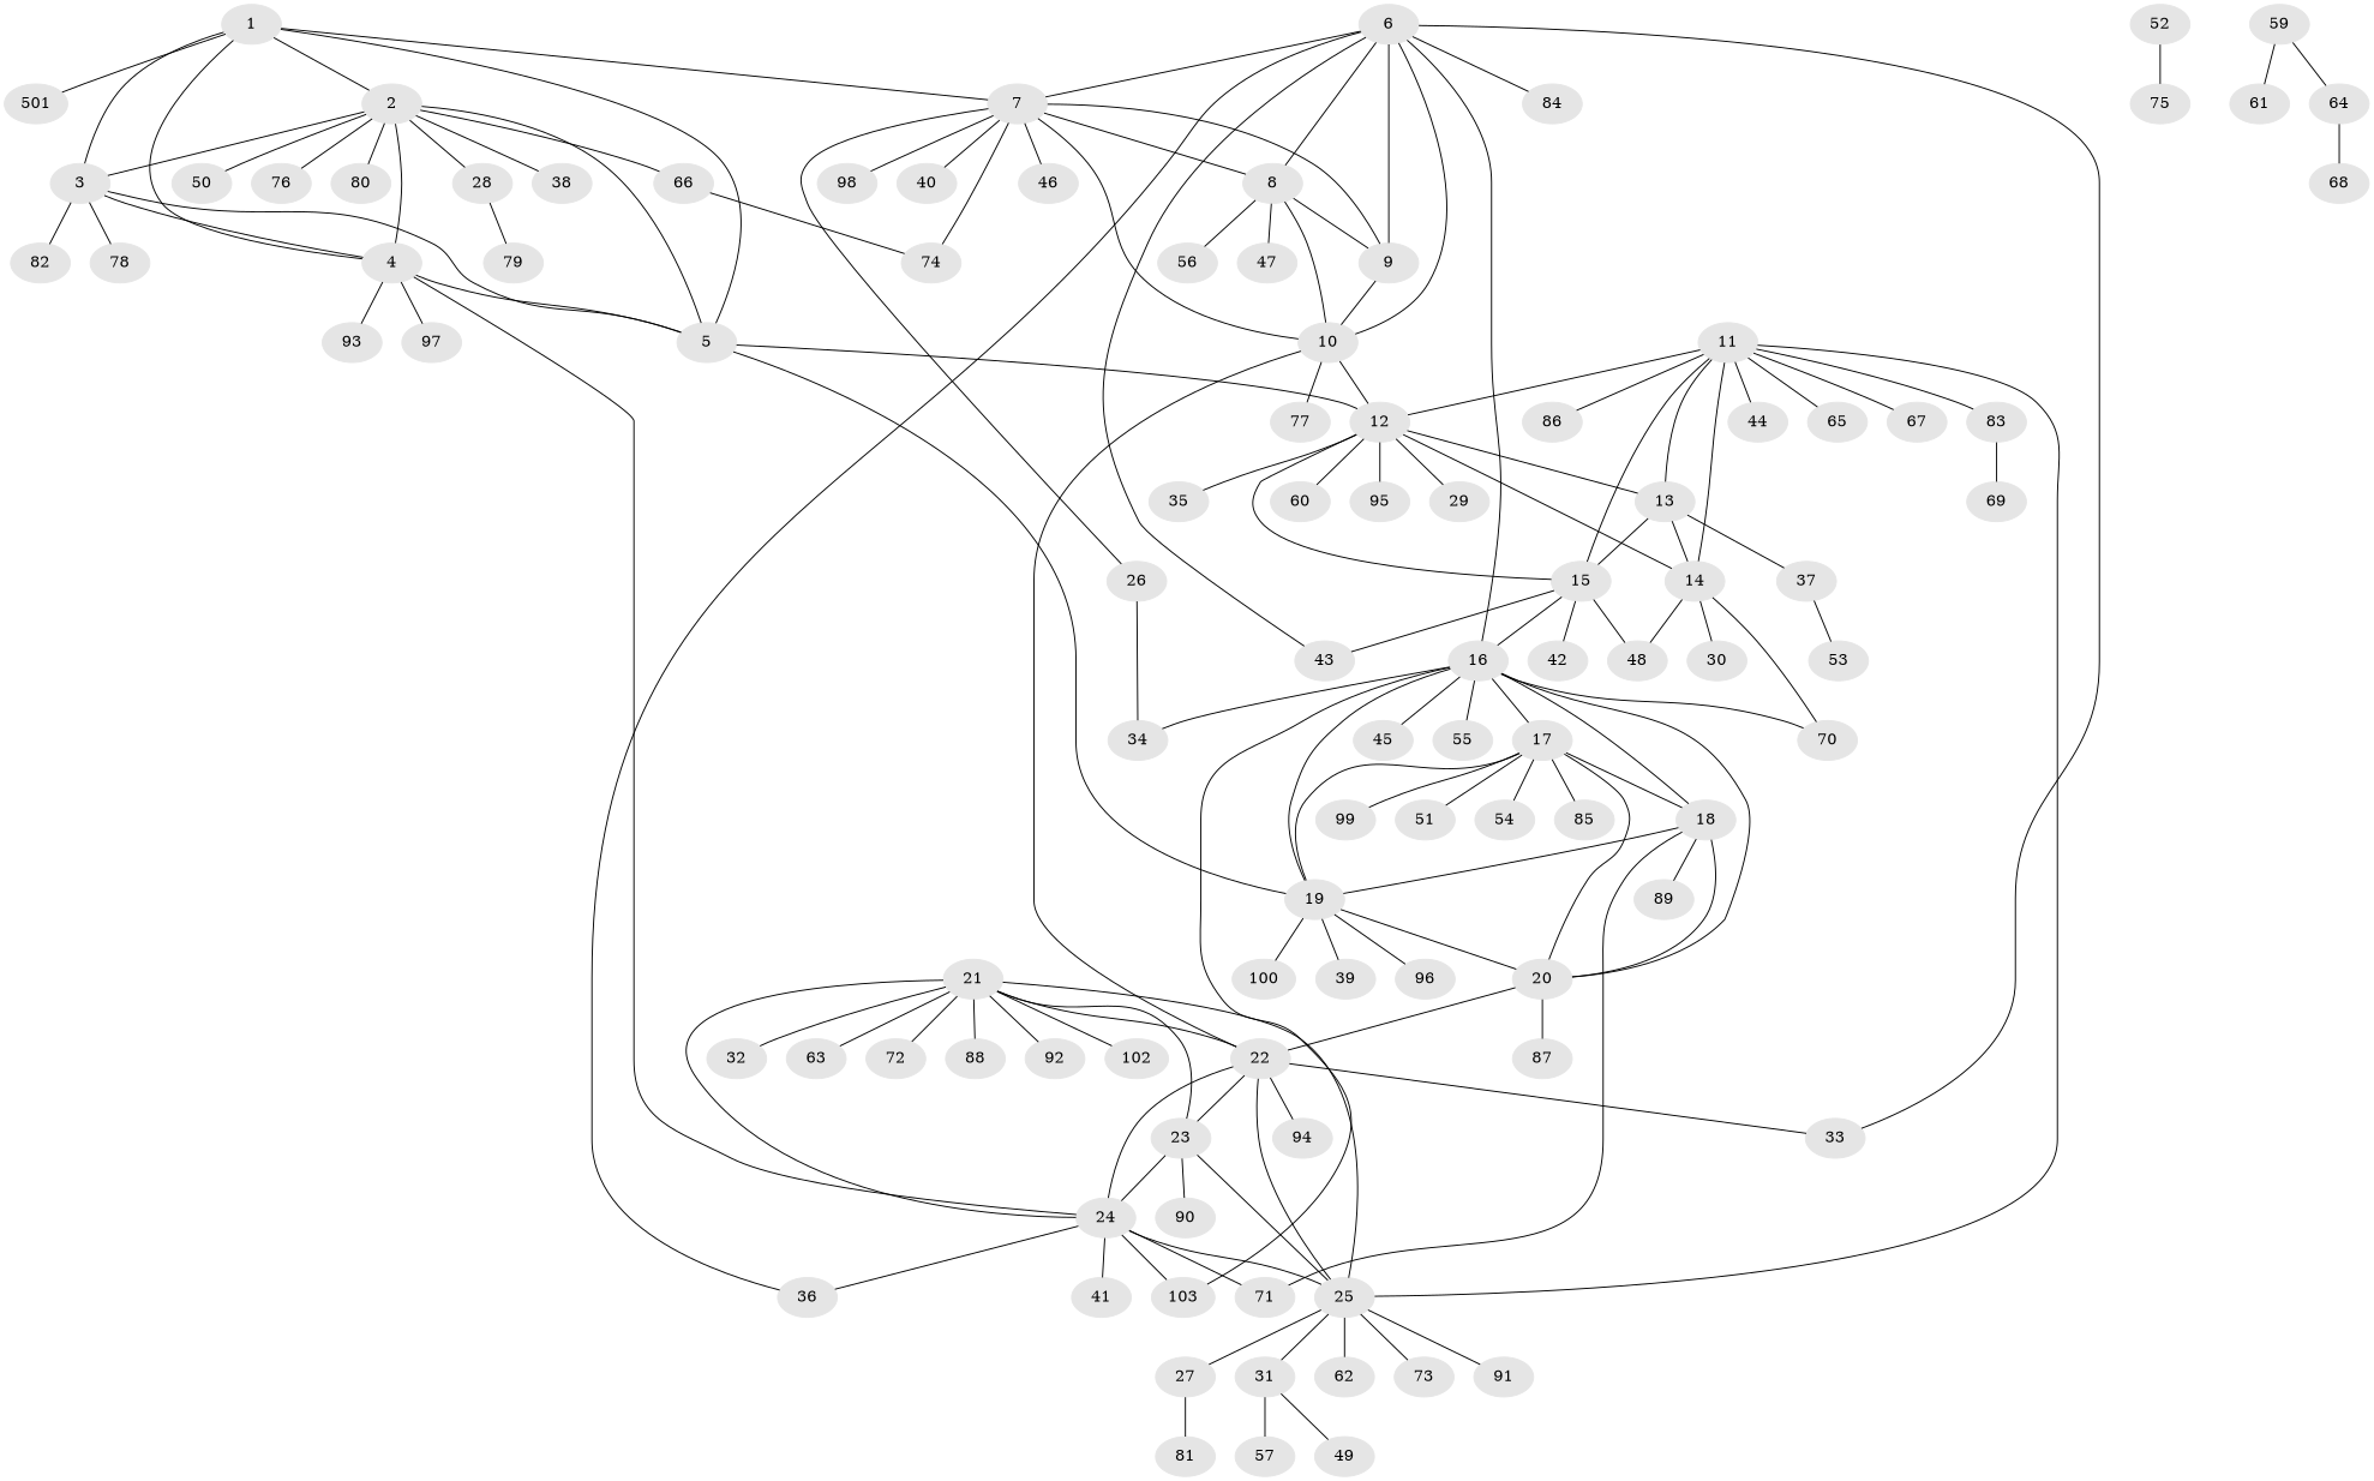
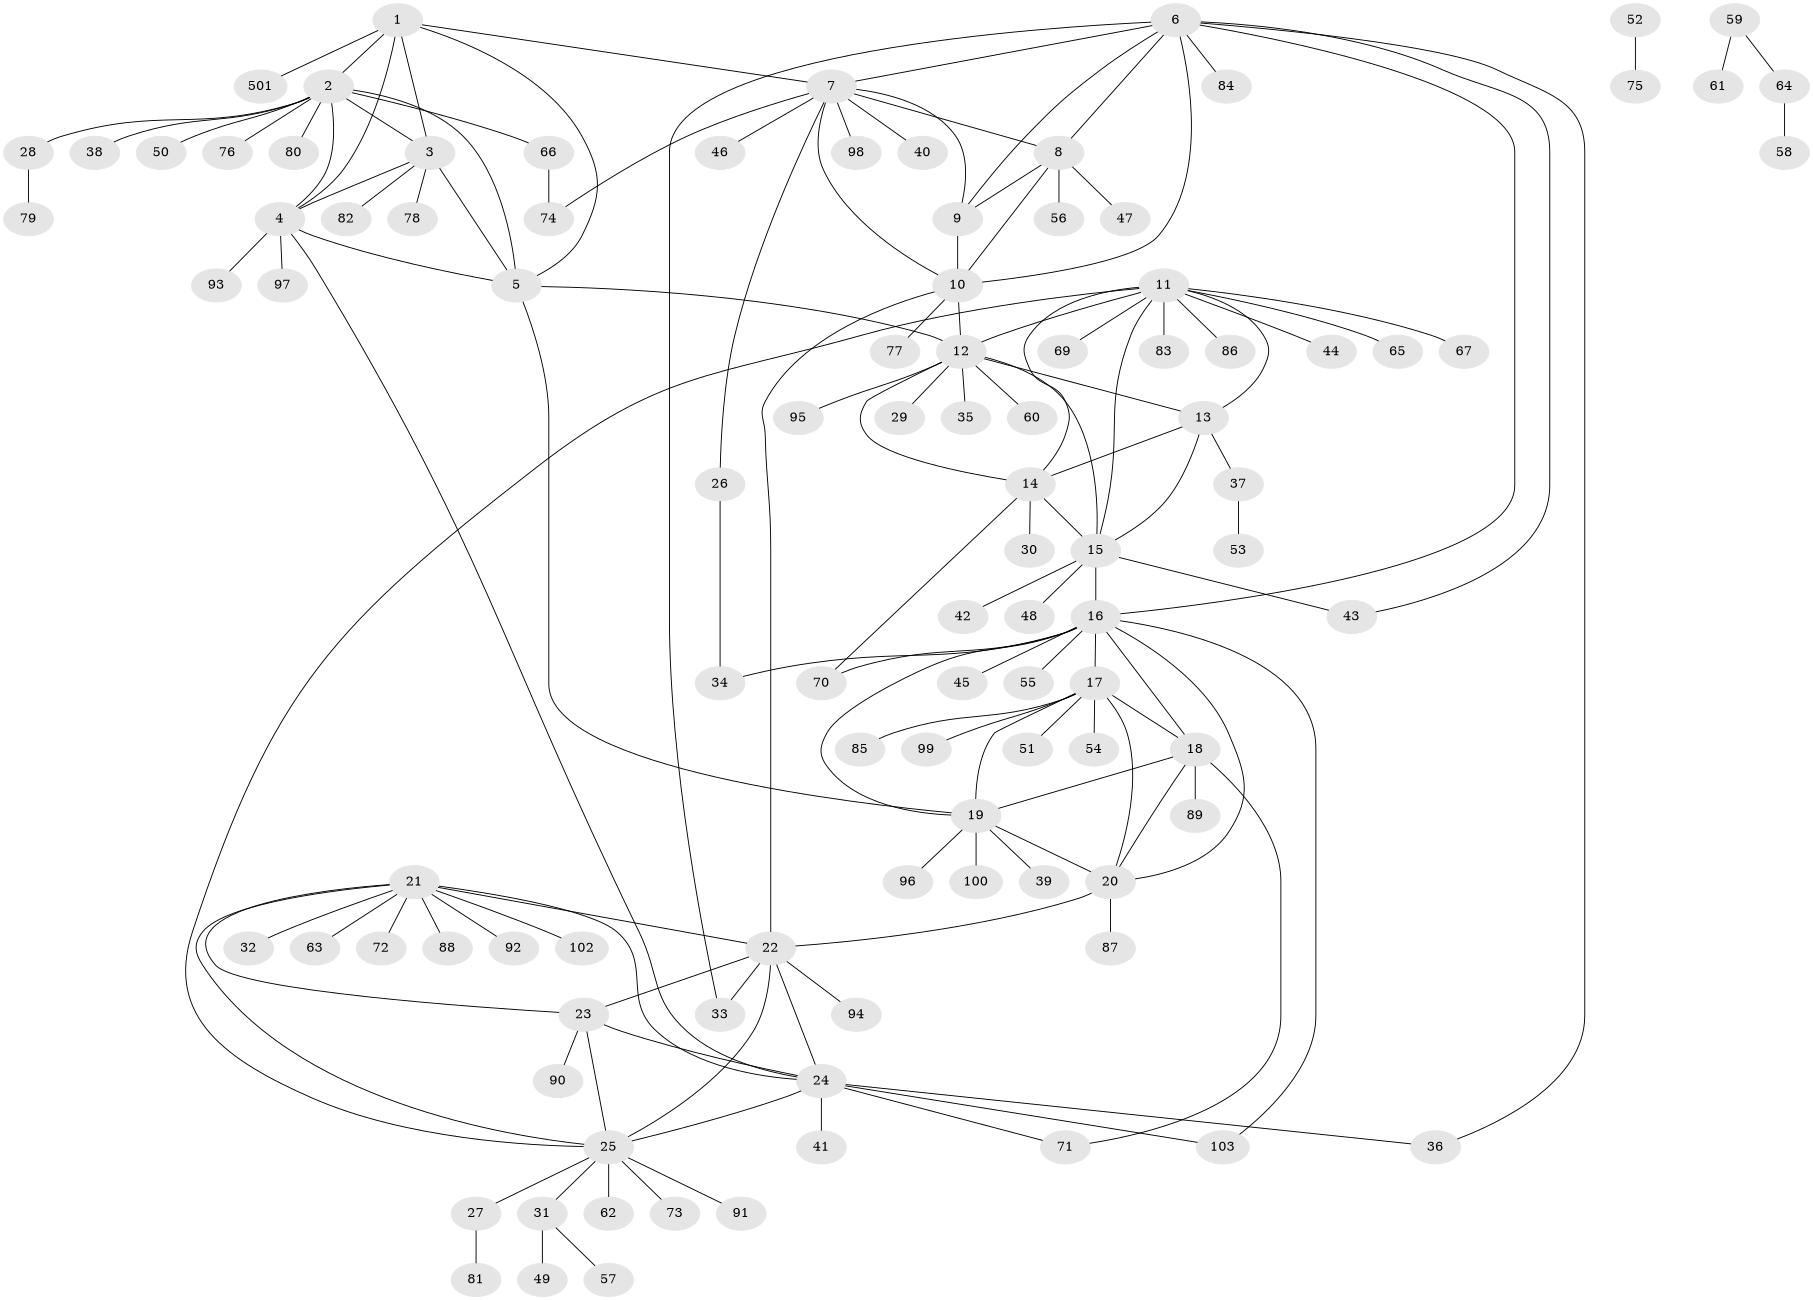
  graph {
    node [color=gray90 style=filled]
    1
    2
    3
    4
    5
    7
    n7 [label=501]
    28
    38
    50
    66
    76
    80
    78
    82
    24
    93
    97
    12
    19
    8
    9
    10
    26
    40
    46
    74
    98
    79
    36
    25
    103
    71
    41
    13
    14
    15
    29
    35
    60
    95
    20
    39
    96
    100
    6
    16
    33
    43
    84
    47
    56
    22
    77
    70
    17
    18
    34
    45
    55
    52
    75
    23
    94
    11
    44
    65
    67
    69
    83
    86
    37
    30
    42
    48
    27
    31
    62
    73
    91
    53
    51
    54
    85
    99
    89
    87
    21
    32
    63
    72
    88
    92
    102
    90
    81
    49
    57
    59
    61
    64
-   68
+   68 [label=58]
    1 -- 2
    1 -- 3
    1 -- 4
    1 -- 5
    1 -- 7
    1 -- n7
    2 -- 3
    2 -- 4
    2 -- 5
    2 -- 28
    2 -- 38
    2 -- 50
    2 -- 66
    2 -- 76
    2 -- 80
    3 -- 4
    3 -- 5
    3 -- 78
    3 -- 82
    4 -- 5
    4 -- 24
    4 -- 93
    4 -- 97
    5 -- 12
    5 -- 19
    7 -- 8
    7 -- 9
    7 -- 10
    7 -- 26
    7 -- 40
    7 -- 46
    7 -- 74
    7 -- 98
    28 -- 79
    66 -- 74
    24 -- 36
    24 -- 25
    24 -- 103
    24 -- 71
    24 -- 41
    12 -- 13
    12 -- 14
    12 -- 15
    12 -- 29
    12 -- 35
    12 -- 60
    12 -- 95
    19 -- 20
    19 -- 39
    19 -- 96
    19 -- 100
    8 -- 9
    8 -- 10
    8 -- 47
    8 -- 56
    9 -- 10
    10 -- 12
    10 -- 22
    10 -- 77
    26 -- 34
    25 -- 27
    25 -- 31
    25 -- 62
    25 -- 73
    25 -- 91
    13 -- 14
    13 -- 15
    13 -- 37
-   14 -- 48
+   14 -- 15
    14 -- 70
    14 -- 30
    15 -- 16
    15 -- 43
    15 -- 42
    15 -- 48
    20 -- 22
    20 -- 87
    6 -- 7
    6 -- 8
    6 -- 9
    6 -- 10
    6 -- 36
    6 -- 16
    6 -- 33
    6 -- 43
    6 -- 84
    16 -- 19
    16 -- 103
    16 -- 20
    16 -- 70
    16 -- 17
    16 -- 18
    16 -- 34
    16 -- 45
    16 -- 55
    22 -- 24
    22 -- 25
    22 -- 33
    22 -- 23
    22 -- 94
    17 -- 19
    17 -- 20
    17 -- 18
    17 -- 51
    17 -- 54
    17 -- 85
    17 -- 99
    18 -- 19
    18 -- 71
    18 -- 20
    18 -- 89
    52 -- 75
    23 -- 24
    23 -- 25
    23 -- 90
    11 -- 12
    11 -- 25
    11 -- 13
    11 -- 14
    11 -- 15
    11 -- 44
    11 -- 65
    11 -- 67
-   83 -- 69
+   11 -- 69
    11 -- 83
    11 -- 86
    37 -- 53
    27 -- 81
    31 -- 49
    31 -- 57
    21 -- 24
    21 -- 25
    21 -- 22
    21 -- 23
    21 -- 32
    21 -- 63
    21 -- 72
    21 -- 88
    21 -- 92
    21 -- 102
    59 -- 61
    59 -- 64
    64 -- 68
  }
